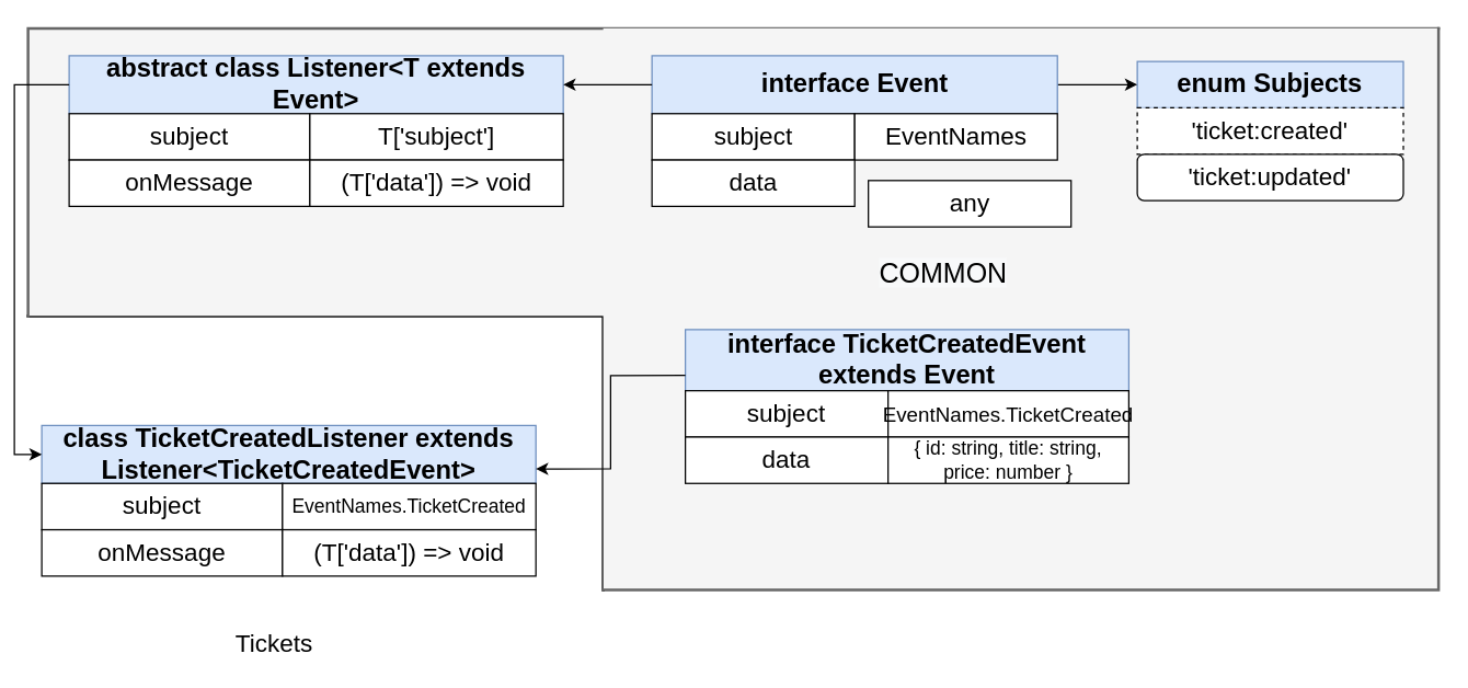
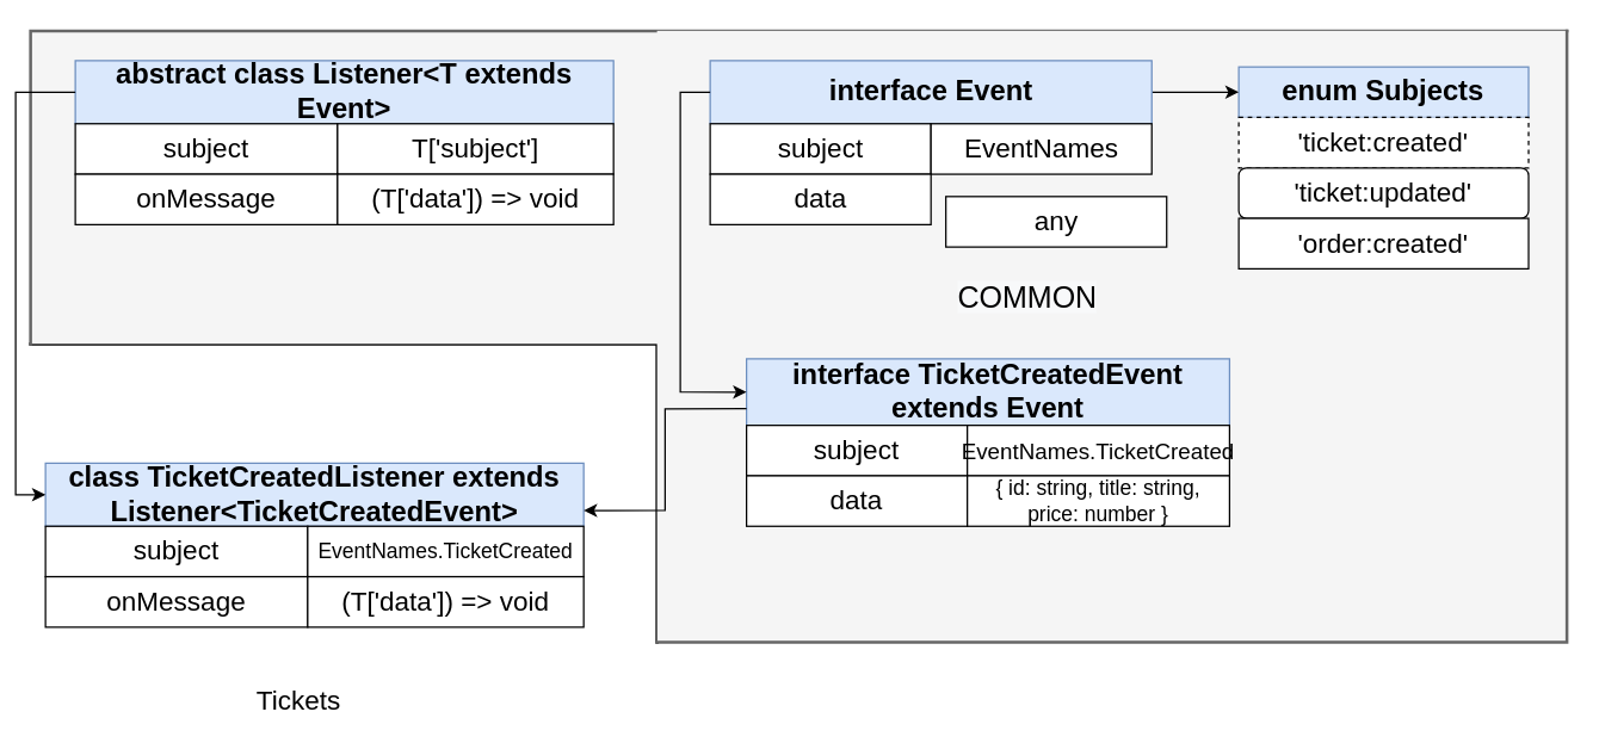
  <mxCell id="0" />
  <mxCell id="1" parent="0" />
  <mxCell id="2" value="" style="shape=partialRectangle;whiteSpace=wrap;html=1;bottom=0;right=0;fillColor=none;flipH=1;strokeWidth=2;" parent="1" vertex="1"><mxGeometry x="20" y="230" width="420" height="200" as="geometry" /></mxCell>
  <mxCell id="3" value="" style="shape=partialRectangle;whiteSpace=wrap;html=1;bottom=0;right=0;fillColor=#f5f5f5;strokeColor=#666666;fontColor=#333333;strokeWidth=2;perimeterSpacing=2;" parent="1" vertex="1"><mxGeometry x="20" y="20" width="1030" height="210" as="geometry" /></mxCell>
  <mxCell id="4" value="" style="shape=partialRectangle;whiteSpace=wrap;html=1;top=0;left=0;fillColor=#f5f5f5;strokeColor=#666666;fontColor=#333333;strokeWidth=2;gradientColor=none;" parent="1" vertex="1"><mxGeometry x="440" y="20" width="610" height="410" as="geometry" /></mxCell>
  <mxCell id="5" value="" style="group" parent="1" vertex="1" connectable="0"><mxGeometry x="50" y="40" width="990" height="330" as="geometry" /></mxCell>
  <mxCell id="6" value="enum Subjects" style="rounded=0;whiteSpace=wrap;html=1;fontSize=19;align=center;fillColor=#dae8fc;strokeColor=#6c8ebf;fontStyle=1" parent="5" vertex="1"><mxGeometry x="780.001" y="4.231" width="194.299" height="33.846" as="geometry" /></mxCell>
  <mxCell id="7" value="'ticket:created'" style="rounded=0;whiteSpace=wrap;html=1;fontSize=18;align=center;fontStyle=0;dashed=1;" parent="5" vertex="1"><mxGeometry x="780.001" y="38.077" width="194.299" height="33.846" as="geometry" /></mxCell>
  <mxCell id="8" value="'ticket:updated'" style="whiteSpace=wrap;html=1;fontSize=18;align=center;fontStyle=0;rounded=1;" parent="5" vertex="1"><mxGeometry x="780.001" y="71.923" width="194.299" height="33.846" as="geometry" /></mxCell>
+ <mxCell id="9" value="'order:created'" style="rounded=0;whiteSpace=wrap;html=1;fontSize=18;align=center;fontStyle=0" parent="5" vertex="1"><mxGeometry x="780.001" y="105.769" width="194.299" height="33.846" as="geometry" /></mxCell>
  <mxCell id="10" style="edgeStyle=orthogonalEdgeStyle;rounded=0;orthogonalLoop=1;jettySize=auto;html=1;exitX=1;exitY=0.5;exitDx=0;exitDy=0;fontSize=14;" parent="5" source="11" target="6" edge="1"><mxGeometry relative="1" as="geometry" /></mxCell>
  <mxCell id="11" value="interface Event" style="rounded=0;whiteSpace=wrap;html=1;fontSize=19;align=center;fillColor=#dae8fc;strokeColor=#6c8ebf;fontStyle=1" parent="5" vertex="1"><mxGeometry x="425.607" width="296.075" height="42.308" as="geometry" /></mxCell>
  <mxCell id="12" value="subject" style="rounded=0;whiteSpace=wrap;html=1;fontSize=18;align=center;fontStyle=0" parent="5" vertex="1"><mxGeometry x="425.607" y="42.308" width="148.037" height="33.846" as="geometry" /></mxCell>
  <mxCell id="13" value="EventNames" style="rounded=0;whiteSpace=wrap;html=1;fontSize=18;align=center;fontStyle=0" parent="5" vertex="1"><mxGeometry x="573.645" y="42.308" width="148.037" height="33.846" as="geometry" /></mxCell>
  <mxCell id="14" value="data" style="rounded=0;whiteSpace=wrap;html=1;fontSize=18;align=center;fontStyle=0" parent="5" vertex="1"><mxGeometry x="425.607" y="76.154" width="148.037" height="33.846" as="geometry" /></mxCell>
  <mxCell id="15" value="any" style="rounded=0;whiteSpace=wrap;html=1;fontSize=18;align=center;fontStyle=0" parent="5" vertex="1"><mxGeometry x="583.645" y="91.154" width="148.037" height="33.846" as="geometry" /></mxCell>
  <mxCell id="16" value="interface TicketCreatedEvent extends Event" style="rounded=0;whiteSpace=wrap;html=1;fontSize=19;align=center;fillColor=#dae8fc;strokeColor=#6c8ebf;fontStyle=1" parent="5" vertex="1"><mxGeometry x="450" y="200" width="323.83" height="44.62" as="geometry" /></mxCell>
+ <mxCell id="17" style="edgeStyle=orthogonalEdgeStyle;rounded=0;orthogonalLoop=1;jettySize=auto;html=1;exitX=0;exitY=0.5;exitDx=0;exitDy=0;entryX=0;entryY=0.5;entryDx=0;entryDy=0;fontSize=14;" parent="5" source="11" target="16" edge="1"><mxGeometry relative="1" as="geometry" /></mxCell>
  <mxCell id="18" value="subject" style="rounded=0;whiteSpace=wrap;html=1;fontSize=18;align=center;fontStyle=0" parent="5" vertex="1"><mxGeometry x="449.997" y="244.618" width="148.037" height="33.846" as="geometry" /></mxCell>
  <mxCell id="19" value="EventNames.TicketCreated" style="rounded=0;whiteSpace=wrap;html=1;fontSize=15;align=center;fontStyle=0" parent="5" vertex="1"><mxGeometry x="598.035" y="244.618" width="175.794" height="33.846" as="geometry" /></mxCell>
  <mxCell id="20" value="data" style="rounded=0;whiteSpace=wrap;html=1;fontSize=18;align=center;fontStyle=0" parent="5" vertex="1"><mxGeometry x="449.997" y="278.464" width="148.037" height="33.846" as="geometry" /></mxCell>
  <mxCell id="21" value="{ id: string, title: string, price: number }" style="rounded=0;whiteSpace=wrap;html=1;fontSize=14;align=center;fontStyle=0" parent="5" vertex="1"><mxGeometry x="598.035" y="278.464" width="175.794" height="33.846" as="geometry" /></mxCell>
  <mxCell id="22" value="abstract class Listener&amp;lt;T extends Event&amp;gt;" style="rounded=0;whiteSpace=wrap;html=1;fontSize=19;align=center;fillColor=#dae8fc;strokeColor=#6c8ebf;fontStyle=1" parent="5" vertex="1"><mxGeometry width="360.841" height="42.308" as="geometry" /></mxCell>
- <mxCell id="23" style="edgeStyle=orthogonalEdgeStyle;rounded=0;orthogonalLoop=1;jettySize=auto;html=1;exitX=0;exitY=0.5;exitDx=0;exitDy=0;entryX=1;entryY=0.5;entryDx=0;entryDy=0;fontSize=14;" parent="5" source="11" target="22" edge="1"><mxGeometry relative="1" as="geometry" /></mxCell>
  <mxCell id="24" value="subject" style="rounded=0;whiteSpace=wrap;html=1;fontSize=18;align=center;fontStyle=0" parent="5" vertex="1"><mxGeometry y="42.308" width="175.794" height="33.846" as="geometry" /></mxCell>
  <mxCell id="25" value="T['subject']" style="rounded=0;whiteSpace=wrap;html=1;fontSize=18;align=center;fontStyle=0" parent="5" vertex="1"><mxGeometry x="175.794" y="42.308" width="185.047" height="33.846" as="geometry" /></mxCell>
  <mxCell id="26" value="onMessage" style="rounded=0;whiteSpace=wrap;html=1;fontSize=18;align=center;fontStyle=0" parent="5" vertex="1"><mxGeometry y="76.154" width="175.794" height="33.846" as="geometry" /></mxCell>
  <mxCell id="27" value="(T['data']) =&amp;gt; void" style="rounded=0;whiteSpace=wrap;html=1;fontSize=18;align=center;fontStyle=0" parent="5" vertex="1"><mxGeometry x="175.794" y="76.154" width="185.047" height="33.846" as="geometry" /></mxCell>
  <mxCell id="28" value="class TicketCreatedListener extends Listener&amp;lt;TicketCreatedEvent&amp;gt;" style="rounded=0;whiteSpace=wrap;html=1;fontSize=19;align=center;fillColor=#dae8fc;strokeColor=#6c8ebf;fontStyle=1" parent="5" vertex="1"><mxGeometry x="-20" y="270" width="360.841" height="42.308" as="geometry" /></mxCell>
  <mxCell id="29" style="edgeStyle=orthogonalEdgeStyle;rounded=0;orthogonalLoop=1;jettySize=auto;html=1;exitX=0;exitY=0.75;exitDx=0;exitDy=0;entryX=1;entryY=0.75;entryDx=0;entryDy=0;fontSize=14;" parent="5" source="16" target="28" edge="1"><mxGeometry relative="1" as="geometry" /></mxCell>
  <mxCell id="30" style="edgeStyle=orthogonalEdgeStyle;rounded=0;orthogonalLoop=1;jettySize=auto;html=1;exitX=0;exitY=0.5;exitDx=0;exitDy=0;entryX=0;entryY=0.5;entryDx=0;entryDy=0;fontSize=14;" parent="5" source="22" target="28" edge="1"><mxGeometry relative="1" as="geometry" /></mxCell>
  <mxCell id="31" value="subject" style="rounded=0;whiteSpace=wrap;html=1;fontSize=18;align=center;fontStyle=0" parent="5" vertex="1"><mxGeometry x="-20" y="312.308" width="175.794" height="33.846" as="geometry" /></mxCell>
  <mxCell id="32" value="EventNames.TicketCreated" style="rounded=0;whiteSpace=wrap;html=1;fontSize=14;align=center;fontStyle=0" parent="5" vertex="1"><mxGeometry x="155.794" y="312.308" width="185.047" height="33.846" as="geometry" /></mxCell>
  <mxCell id="33" value="onMessage" style="rounded=0;whiteSpace=wrap;html=1;fontSize=18;align=center;fontStyle=0" parent="5" vertex="1"><mxGeometry x="-20" y="346.154" width="175.794" height="33.846" as="geometry" /></mxCell>
  <mxCell id="34" value="(T['data']) =&amp;gt; void" style="rounded=0;whiteSpace=wrap;html=1;fontSize=18;align=center;fontStyle=0" parent="5" vertex="1"><mxGeometry x="155.794" y="346.154" width="185.047" height="33.846" as="geometry" /></mxCell>
  <mxCell id="35" value="Tickets" style="text;html=1;strokeColor=none;fillColor=none;align=center;verticalAlign=middle;whiteSpace=wrap;rounded=0;fontSize=18;" parent="1" vertex="1"><mxGeometry x="180" y="460" width="40" height="20" as="geometry" /></mxCell>
  <mxCell id="36" value="&lt;!--StartFragment--&gt;&lt;span style=&quot;font-family: Helvetica; font-size: 20px; font-style: normal; font-variant-ligatures: normal; font-variant-caps: normal; font-weight: 400; letter-spacing: normal; orphans: 2; text-align: center; text-indent: 0px; text-transform: none; widows: 2; word-spacing: 0px; -webkit-text-stroke-width: 0px; background-color: rgb(248, 249, 250); text-decoration-style: initial; text-decoration-color: initial; float: none; display: inline !important;&quot;&gt;COMMON&lt;/span&gt;&lt;!--EndFragment--&gt;" style="text;whiteSpace=wrap;html=1;" vertex="1" parent="1"><mxGeometry x="640" y="180" width="120" height="30" as="geometry" /></mxCell>
